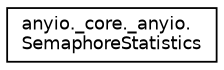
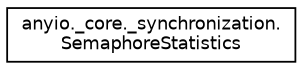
  digraph {
    rankdir=LR
-   n1 [color=black fillcolor=white fontname=Helvetica fontsize=10 height=0.2 label="anyio._core._anyio.\lSemaphoreStatistics" shape=record style=filled width=0.4]
+   n1 [color=black fillcolor=white fontname=Helvetica fontsize=10 height=0.2 label="anyio._core._synchronization.\lSemaphoreStatistics" shape=record style=filled width=0.4]
  }
